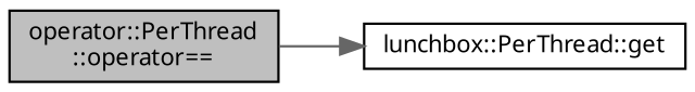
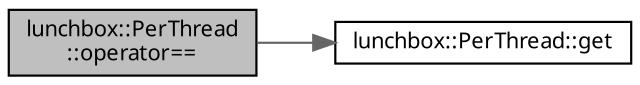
  digraph {
    rankdir=LR
    node [color=black fontname=Sans fontsize=10 shape=record style=filled]
-   n1 [fillcolor=grey75 fontcolor=black height=0.2 label="operator::PerThread\l::operator==" width=0.4]
+   n1 [fillcolor=grey75 fontcolor=black height=0.2 label="lunchbox::PerThread\l::operator==" width=0.4]
    n2 [fillcolor=white height=0.2 label="lunchbox::PerThread::get" width=0.4]
    n1 -> n2 [color=gray40 fontname=Sans fontsize=10 labelfontname=Sans labelfontsize=10 style=solid]
  }
